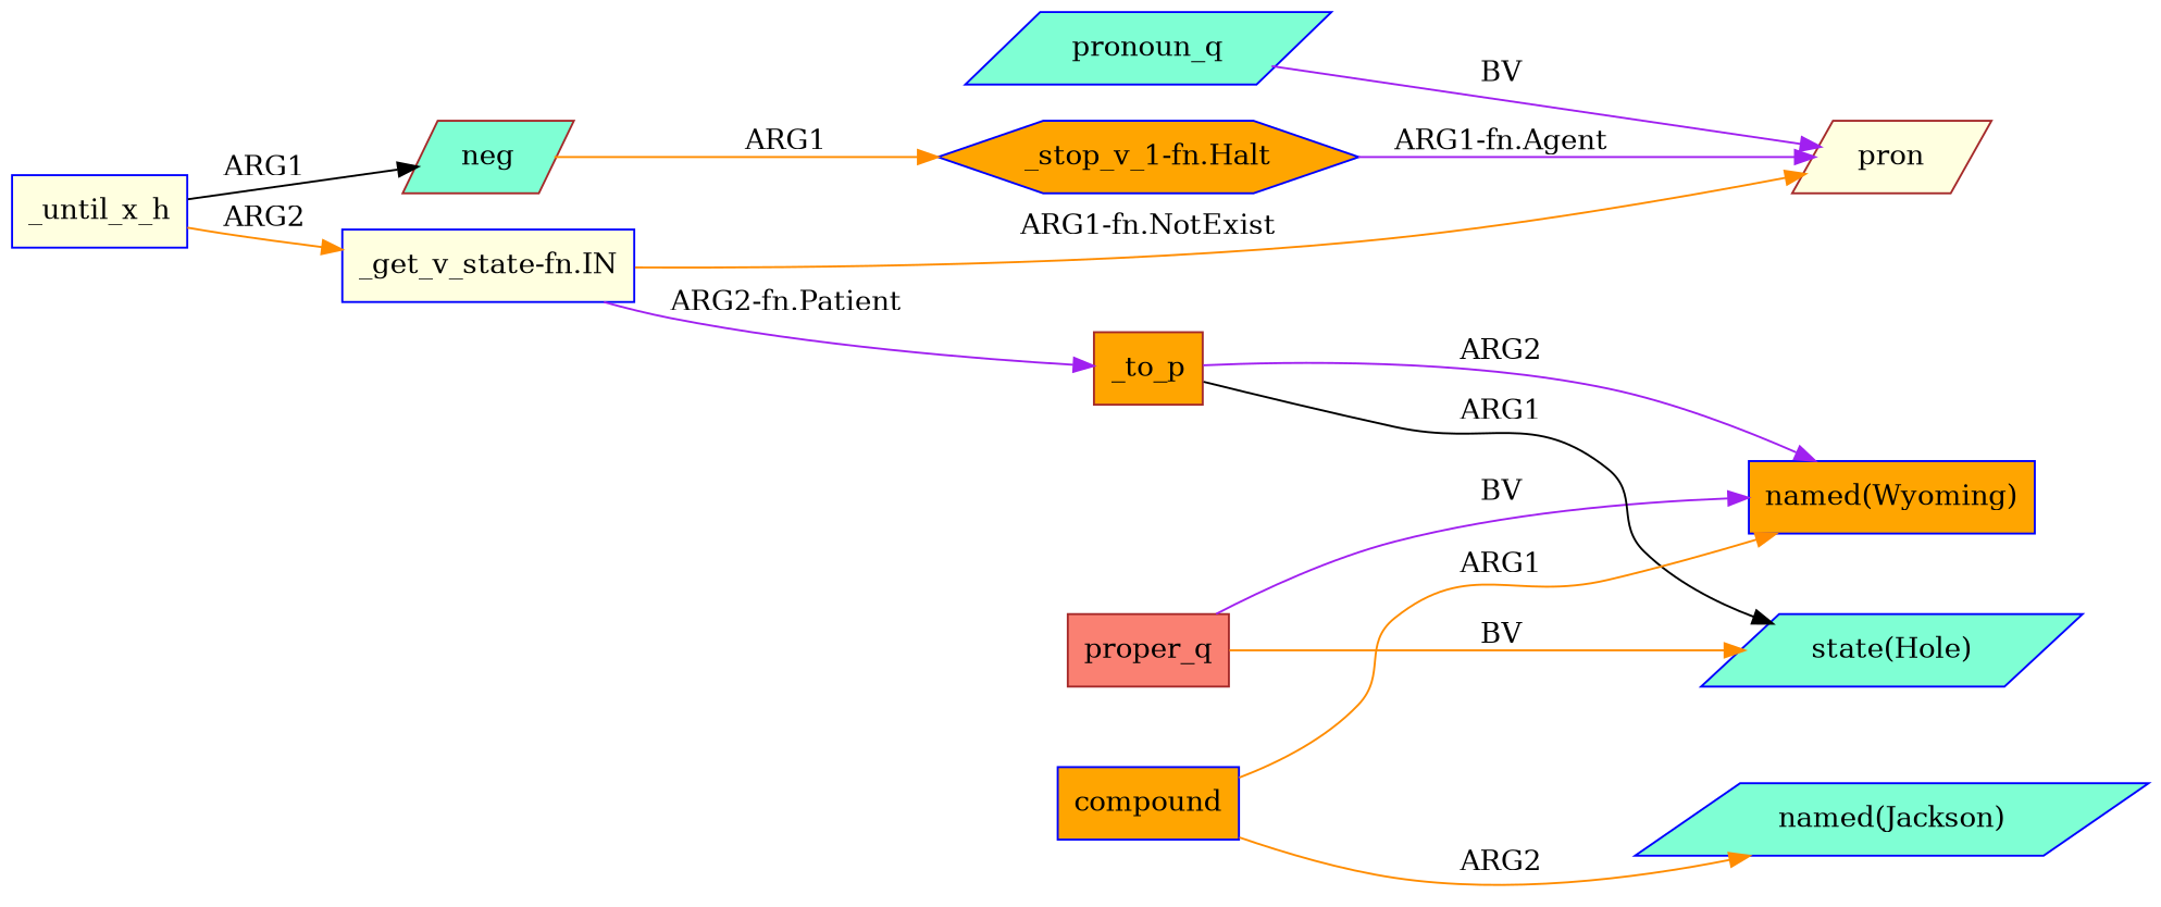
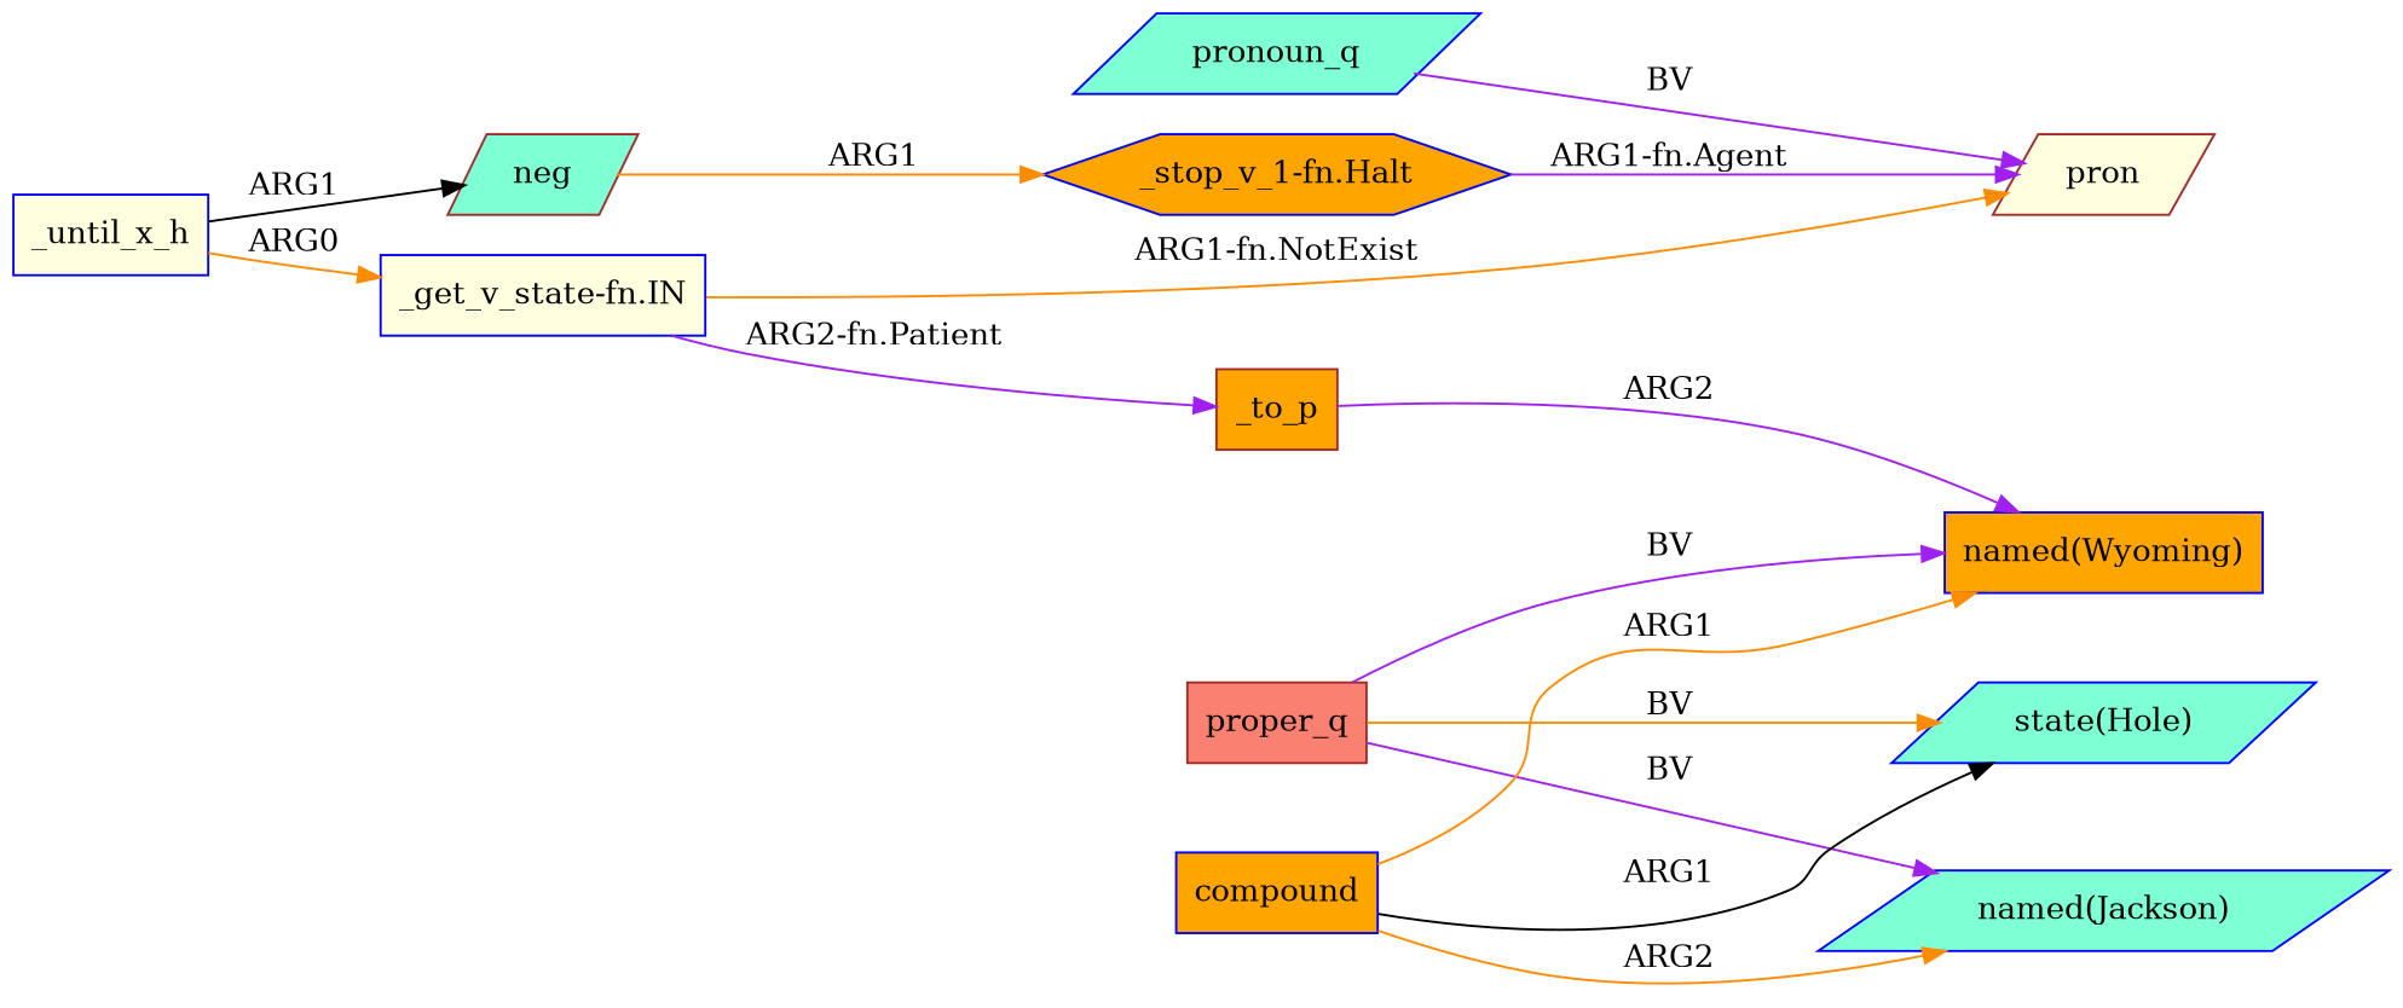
  digraph {
    rankdir=LR
    node [color=blue fillcolor=orange shape=box style=filled]
    edge [color=purple]
    "_stop_v_1-fn.Halt" [shape=hexagon]
    pron [color=brown fillcolor=lightyellow shape=parallelogram]
    proper_q [color=brown fillcolor=salmon]
    n4 [fillcolor=aquamarine label="state(Hole)" shape=parallelogram]
    "named(Jackson)" [fillcolor=aquamarine shape=parallelogram]
    "named(Wyoming)"
    _until_x_h [fillcolor=lightyellow]
    neg [color=brown fillcolor=aquamarine shape=parallelogram]
    "_get_v_state-fn.IN" [fillcolor=lightyellow]
    _to_p [color=brown]
    compound
    pronoun_q [fillcolor=aquamarine shape=parallelogram]
    "_stop_v_1-fn.Halt" -> pron [label="ARG1-fn.Agent"]
    proper_q -> n4 [color=darkorange label=BV]
+   proper_q -> "named(Jackson)" [label=BV]
    proper_q -> "named(Wyoming)" [label=BV]
    _until_x_h -> neg [color=black label=ARG1]
-   _until_x_h -> "_get_v_state-fn.IN" [color=darkorange label=ARG2]
+   _until_x_h -> "_get_v_state-fn.IN" [color=darkorange label=ARG0]
    neg -> "_stop_v_1-fn.Halt" [color=darkorange label=ARG1]
    "_get_v_state-fn.IN" -> pron [color=darkorange label="ARG1-fn.NotExist"]
    "_get_v_state-fn.IN" -> _to_p [label="ARG2-fn.Patient"]
    _to_p -> "named(Wyoming)" [label=ARG2]
-   _to_p -> n4 [color=black label=ARG1]
+   compound -> n4 [color=black label=ARG1]
    compound -> "named(Jackson)" [color=darkorange label=ARG2]
    compound -> "named(Wyoming)" [color=darkorange label=ARG1]
    pronoun_q -> pron [label=BV]
  }
